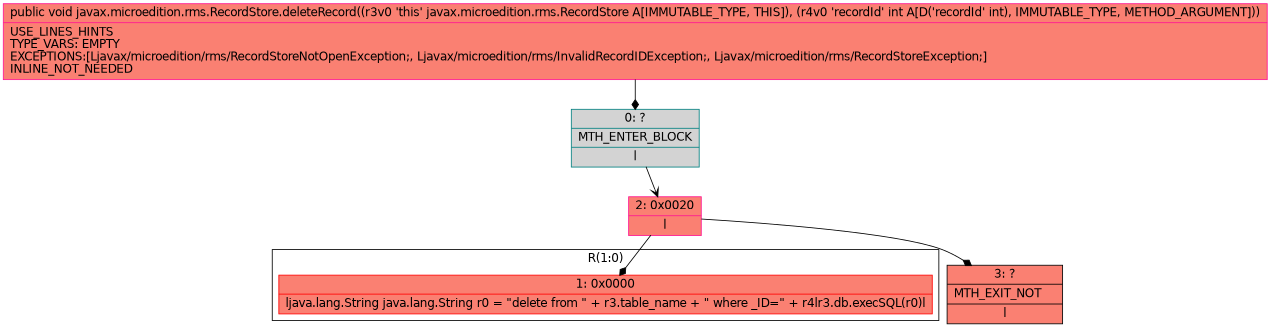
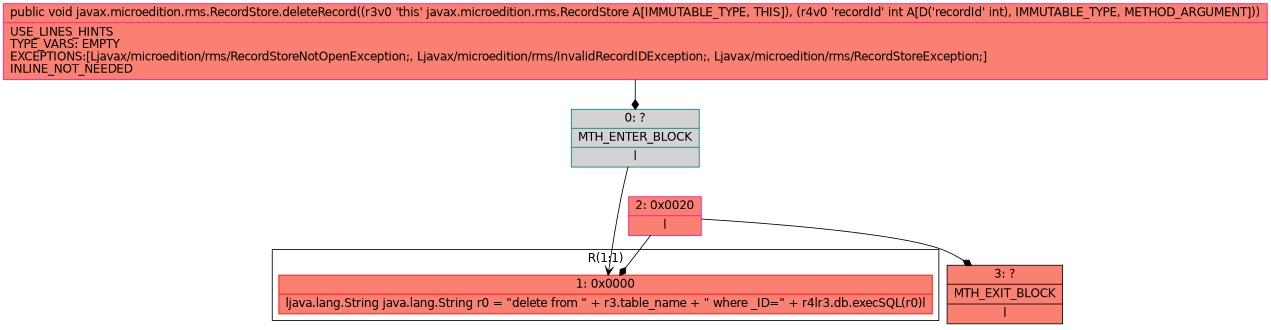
  digraph {
    fontname="DejaVu Sans"
    node [color=deeppink fillcolor=salmon fontname="DejaVu Sans" shape=record style=filled]
    edge [arrowhead=diamond fontname="DejaVu Sans"]
    n1 [color=red label="{1\:\ 0x0000|ljava.lang.String java.lang.String r0 = \"delete from \" + r3.table_name + \" where _ID=\" + r4lr3.db.execSQL(r0)l}"]
    n2 [label="{2\:\ 0x0020|l}"]
-   n3 [color=black label="{3\:\ ?|MTH_EXIT_NOT\l|l}"]
+   n3 [color=black label="{3\:\ ?|MTH_EXIT_BLOCK\l|l}"]
    n4 [color=teal fillcolor=lightgrey label="{0\:\ ?|MTH_ENTER_BLOCK\l|l}"]
    n5 [label="{public void javax.microedition.rms.RecordStore.deleteRecord((r3v0 'this' javax.microedition.rms.RecordStore A[IMMUTABLE_TYPE, THIS]), (r4v0 'recordId' int A[D('recordId' int), IMMUTABLE_TYPE, METHOD_ARGUMENT]))  | USE_LINES_HINTS\lTYPE_VARS: EMPTY\lEXCEPTIONS:[Ljavax\/microedition\/rms\/RecordStoreNotOpenException;, Ljavax\/microedition\/rms\/InvalidRecordIDException;, Ljavax\/microedition\/rms\/RecordStoreException;]\lINLINE_NOT_NEEDED\l}"]
    subgraph cluster_1 {
-     label="R(1:0)"
+     label="R(1:1)"
      n1
    }
    n2 -> n1
    n2 -> n3
-   n4 -> n2 [arrowhead=vee]
+   n4 -> n1 [arrowhead=vee]
    n5 -> n4
  }
